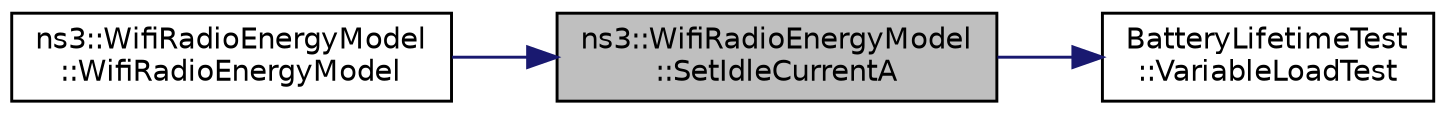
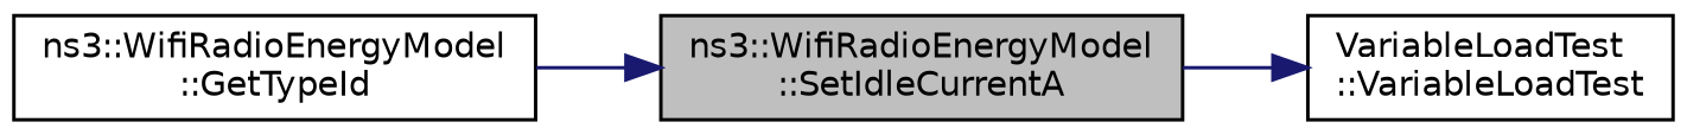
  digraph {
    rankdir=RL
    node [color=black fillcolor=white fontname=Helvetica fontsize=10 shape=record style=filled]
    edge [color=midnightblue dir=back fontname=Helvetica fontsize=10 labelfontname=Helvetica labelfontsize=10 style=solid]
    n1 [fillcolor=grey75 fontcolor=black height=0.2 label="ns3::WifiRadioEnergyModel\l::SetIdleCurrentA" width=0.4]
-   n2 [height=0.2 label="ns3::WifiRadioEnergyModel\l::WifiRadioEnergyModel" width=0.4]
-   n3 [height=0.2 label="BatteryLifetimeTest\l::VariableLoadTest" width=0.4]
+   n2 [height=0.2 label="ns3::WifiRadioEnergyModel\l::GetTypeId" width=0.4]
+   n3 [height=0.2 label="VariableLoadTest\l::VariableLoadTest" width=0.4]
    n1 -> n2
    n3 -> n1
  }
